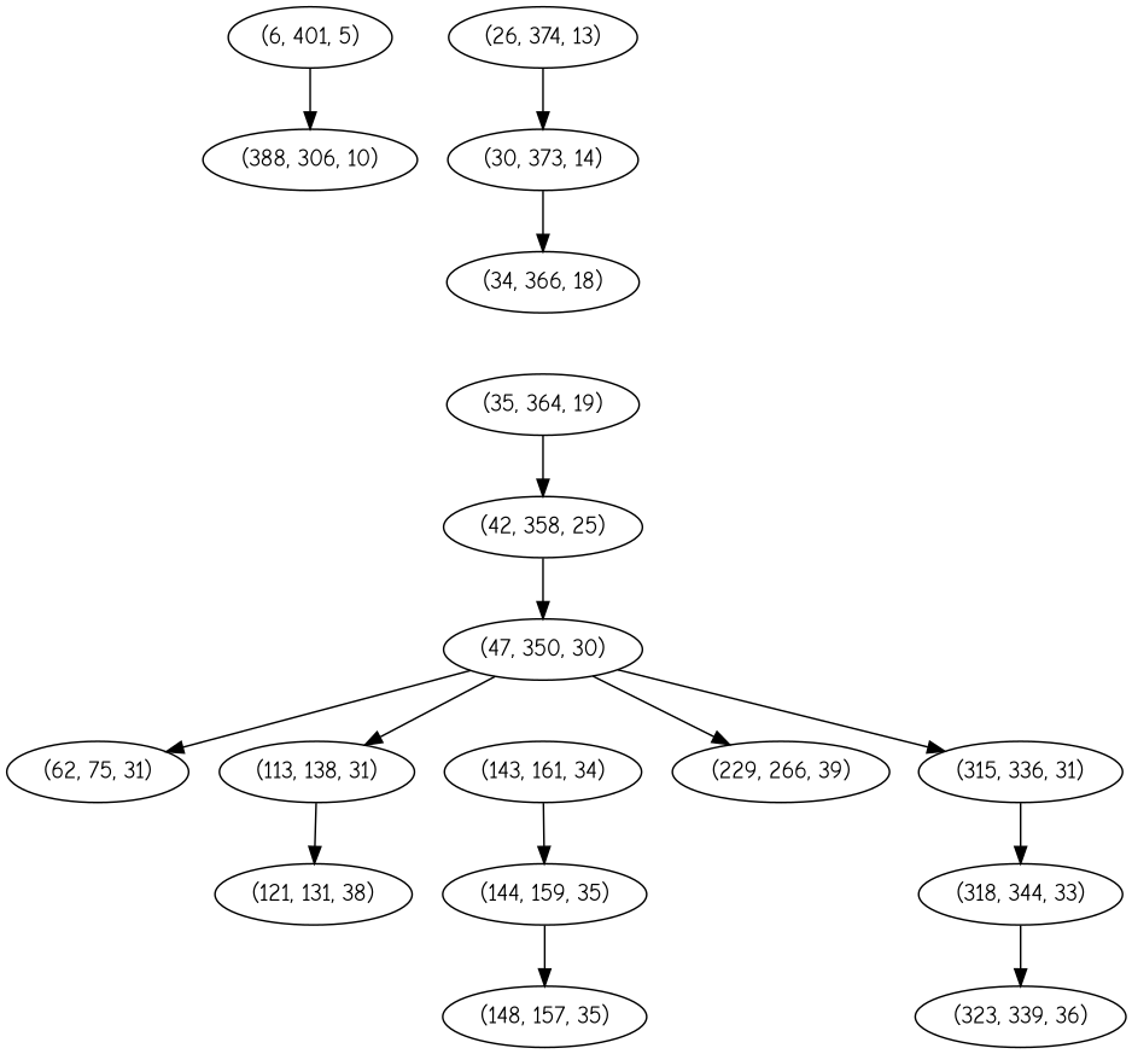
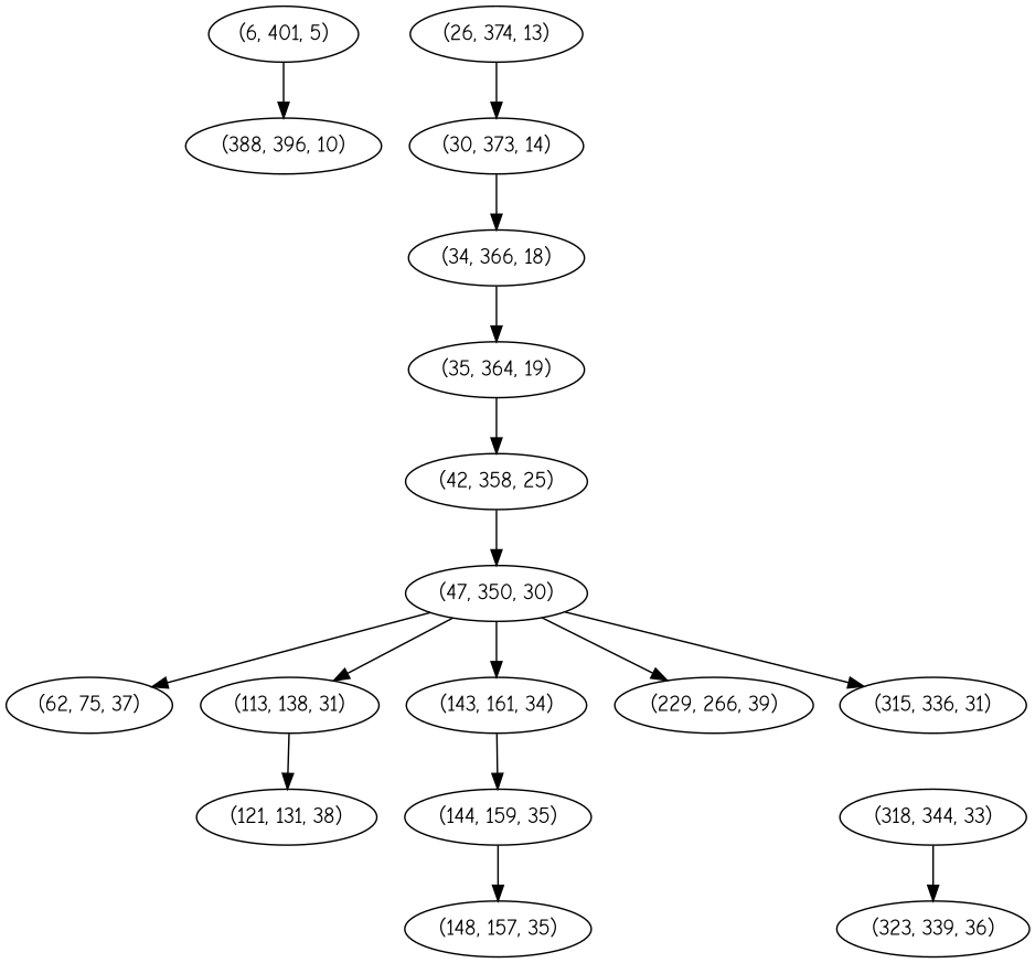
  digraph {
    fontname="Comic Neue"
    node [fontname="Comic Neue"]
    edge [fontname="Comic Neue"]
    "(6, 401, 5)"
-   "(388, 396, 10)" [label="(388, 306, 10)"]
+   "(388, 396, 10)"
    "(26, 374, 13)"
    "(30, 373, 14)"
    "(34, 366, 18)"
    "(35, 364, 19)"
    "(42, 358, 25)"
    "(47, 350, 30)"
-   "(62, 75, 37)" [label="(62, 75, 31)"]
+   "(62, 75, 37)"
    "(113, 138, 31)"
    "(143, 161, 34)"
    "(229, 266, 39)"
    n13 [label="(315, 336, 31)"]
    "(121, 131, 38)"
    n15 [label="(144, 159, 35)"]
    "(318, 344, 33)"
    n17 [label="(148, 157, 35)"]
    "(323, 339, 36)"
    "(6, 401, 5)" -> "(388, 396, 10)"
    "(26, 374, 13)" -> "(30, 373, 14)"
    "(30, 373, 14)" -> "(34, 366, 18)"
+   "(34, 366, 18)" -> "(35, 364, 19)"
    "(35, 364, 19)" -> "(42, 358, 25)"
    "(42, 358, 25)" -> "(47, 350, 30)"
    "(47, 350, 30)" -> "(62, 75, 37)"
    "(47, 350, 30)" -> "(113, 138, 31)"
+   "(47, 350, 30)" -> "(143, 161, 34)"
    "(47, 350, 30)" -> "(229, 266, 39)"
    "(47, 350, 30)" -> n13
    "(113, 138, 31)" -> "(121, 131, 38)"
    "(143, 161, 34)" -> n15
-   n13 -> "(318, 344, 33)"
    n15 -> n17
    "(318, 344, 33)" -> "(323, 339, 36)"
  }
